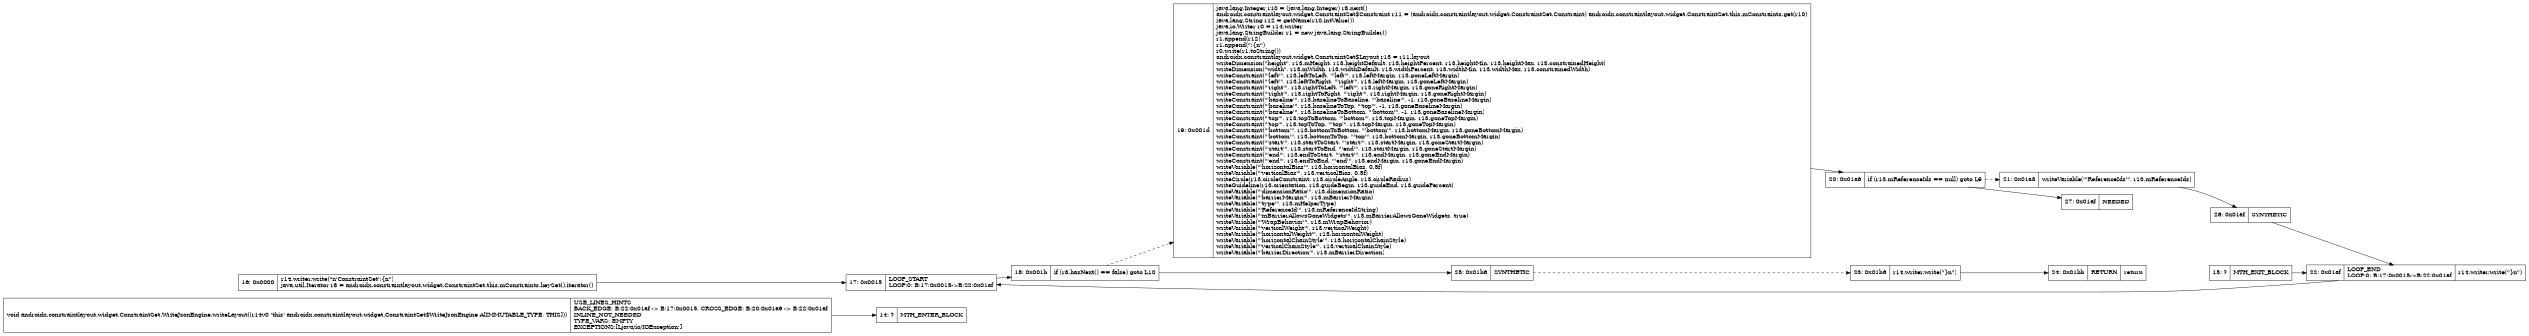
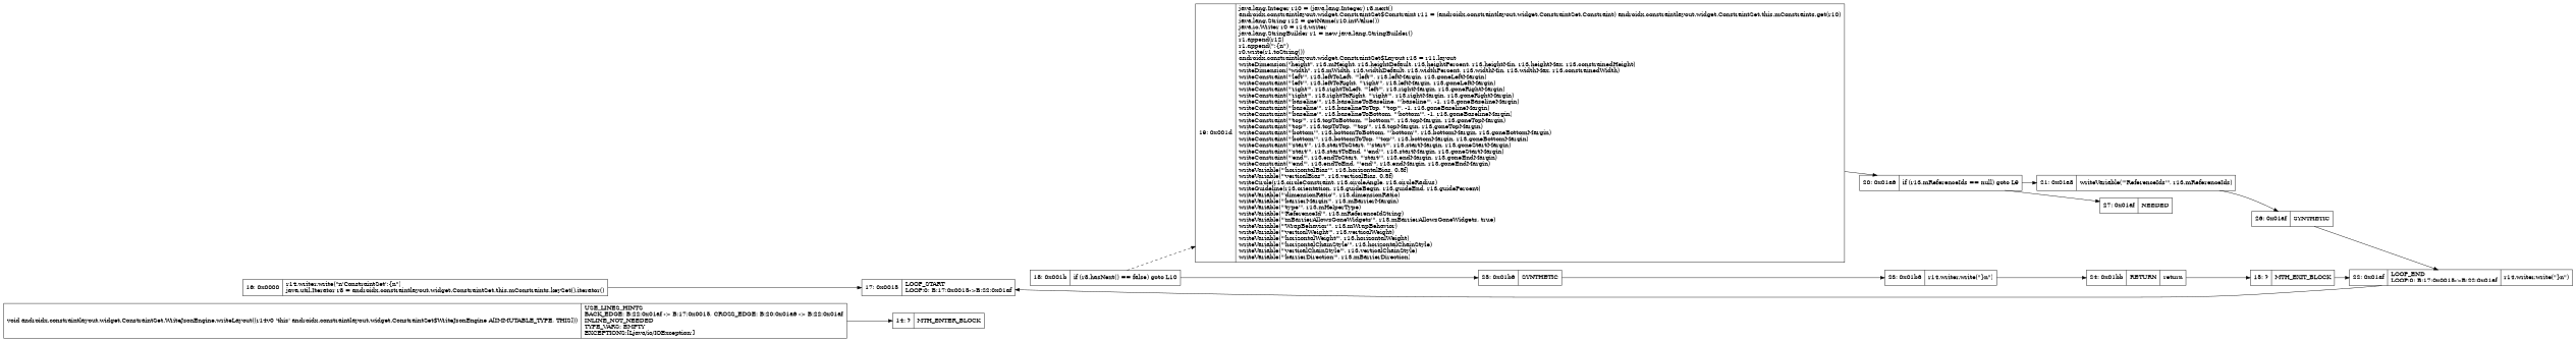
  digraph {
    rankdir=LR
    node [shape=record]
    n1 [label="{14\:\ ?|MTH_ENTER_BLOCK\l}"]
    n2 [label="{16\:\ 0x0000|r14.writer.write(\"n'ConstraintSet':\{n\")\ljava.util.Iterator r8 = androidx.constraintlayout.widget.ConstraintSet.this.mConstraints.keySet().iterator()\l}"]
    n3 [label="{17\:\ 0x0015|LOOP_START\lLOOP:0: B:17:0x0015\-\>B:22:0x01af\l}"]
    n4 [label="{18\:\ 0x001b|if (r8.hasNext() == false) goto L10\l}"]
    n5 [label="{19\:\ 0x001d|java.lang.Integer r10 = (java.lang.Integer) r8.next()\landroidx.constraintlayout.widget.ConstraintSet$Constraint r11 = (androidx.constraintlayout.widget.ConstraintSet.Constraint) androidx.constraintlayout.widget.ConstraintSet.this.mConstraints.get(r10)\ljava.lang.String r12 = getName(r10.intValue())\ljava.io.Writer r0 = r14.writer\ljava.lang.StringBuilder r1 = new java.lang.StringBuilder()\lr1.append(r12)\lr1.append(\":\{n\")\lr0.write(r1.toString())\landroidx.constraintlayout.widget.ConstraintSet$Layout r13 = r11.layout\lwriteDimension(\"height\", r13.mHeight, r13.heightDefault, r13.heightPercent, r13.heightMin, r13.heightMax, r13.constrainedHeight)\lwriteDimension(\"width\", r13.mWidth, r13.widthDefault, r13.widthPercent, r13.widthMin, r13.widthMax, r13.constrainedWidth)\lwriteConstraint(\"'left'\", r13.leftToLeft, \"'left'\", r13.leftMargin, r13.goneLeftMargin)\lwriteConstraint(\"'left'\", r13.leftToRight, \"'right'\", r13.leftMargin, r13.goneLeftMargin)\lwriteConstraint(\"'right'\", r13.rightToLeft, \"'left'\", r13.rightMargin, r13.goneRightMargin)\lwriteConstraint(\"'right'\", r13.rightToRight, \"'right'\", r13.rightMargin, r13.goneRightMargin)\lwriteConstraint(\"'baseline'\", r13.baselineToBaseline, \"'baseline'\", \-1, r13.goneBaselineMargin)\lwriteConstraint(\"'baseline'\", r13.baselineToTop, \"'top'\", \-1, r13.goneBaselineMargin)\lwriteConstraint(\"'baseline'\", r13.baselineToBottom, \"'bottom'\", \-1, r13.goneBaselineMargin)\lwriteConstraint(\"'top'\", r13.topToBottom, \"'bottom'\", r13.topMargin, r13.goneTopMargin)\lwriteConstraint(\"'top'\", r13.topToTop, \"'top'\", r13.topMargin, r13.goneTopMargin)\lwriteConstraint(\"'bottom'\", r13.bottomToBottom, \"'bottom'\", r13.bottomMargin, r13.goneBottomMargin)\lwriteConstraint(\"'bottom'\", r13.bottomToTop, \"'top'\", r13.bottomMargin, r13.goneBottomMargin)\lwriteConstraint(\"'start'\", r13.startToStart, \"'start'\", r13.startMargin, r13.goneStartMargin)\lwriteConstraint(\"'start'\", r13.startToEnd, \"'end'\", r13.startMargin, r13.goneStartMargin)\lwriteConstraint(\"'end'\", r13.endToStart, \"'start'\", r13.endMargin, r13.goneEndMargin)\lwriteConstraint(\"'end'\", r13.endToEnd, \"'end'\", r13.endMargin, r13.goneEndMargin)\lwriteVariable(\"'horizontalBias'\", r13.horizontalBias, 0.5f)\lwriteVariable(\"'verticalBias'\", r13.verticalBias, 0.5f)\lwriteCircle(r13.circleConstraint, r13.circleAngle, r13.circleRadius)\lwriteGuideline(r13.orientation, r13.guideBegin, r13.guideEnd, r13.guidePercent)\lwriteVariable(\"'dimensionRatio'\", r13.dimensionRatio)\lwriteVariable(\"'barrierMargin'\", r13.mBarrierMargin)\lwriteVariable(\"'type'\", r13.mHelperType)\lwriteVariable(\"'ReferenceId'\", r13.mReferenceIdString)\lwriteVariable(\"'mBarrierAllowsGoneWidgets'\", r13.mBarrierAllowsGoneWidgets, true)\lwriteVariable(\"'WrapBehavior'\", r13.mWrapBehavior)\lwriteVariable(\"'verticalWeight'\", r13.verticalWeight)\lwriteVariable(\"'horizontalWeight'\", r13.horizontalWeight)\lwriteVariable(\"'horizontalChainStyle'\", r13.horizontalChainStyle)\lwriteVariable(\"'verticalChainStyle'\", r13.verticalChainStyle)\lwriteVariable(\"'barrierDirection'\", r13.mBarrierDirection)\l}"]
    n6 [label="{25\:\ 0x01b6|SYNTHETIC\l}"]
    n7 [label="{20\:\ 0x01a6|if (r13.mReferenceIds == null) goto L9\l}"]
    n8 [label="{23\:\ 0x01b6|r14.writer.write(\"\}n\")\l}"]
    n9 [label="{21\:\ 0x01a8|writeVariable(\"'ReferenceIds'\", r13.mReferenceIds)\l}"]
    n10 [label="{27\:\ 0x01af|NEEDED\l}"]
    n11 [label="{26\:\ 0x01af|SYNTHETIC\l}"]
    n12 [label="{22\:\ 0x01af|LOOP_END\lLOOP:0: B:17:0x0015\-\>B:22:0x01af\l|r14.writer.write(\"\}n\")\l}"]
    n13 [label="{24\:\ 0x01bb|RETURN\l|return\l}"]
    n14 [label="{15\:\ ?|MTH_EXIT_BLOCK\l}"]
    n15 [label="{void androidx.constraintlayout.widget.ConstraintSet.WriteJsonEngine.writeLayout((r14v0 'this' androidx.constraintlayout.widget.ConstraintSet$WriteJsonEngine A[IMMUTABLE_TYPE, THIS]))  | USE_LINES_HINTS\lBACK_EDGE: B:22:0x01af \-\> B:17:0x0015, CROSS_EDGE: B:20:0x01a6 \-\> B:22:0x01af\lINLINE_NOT_NEEDED\lTYPE_VARS: EMPTY\lEXCEPTIONS:[Ljava\/io\/IOException;]\l}"]
    n2 -> n3
-   n3 -> n4
    n4 -> n5 [style=dashed]
    n4 -> n6
    n5 -> n7
-   n6 -> n8 [style=dashed]
-   n7 -> n9 [style=dashed]
+   n6 -> n8
+   n7 -> n9 [style=solid]
    n7 -> n10
    n8 -> n13
    n9 -> n11
    n11 -> n12
    n12 -> n3
+   n13 -> n14
    n14 -> n12
    n15 -> n1
  }
